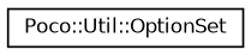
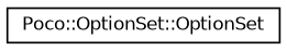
  digraph {
    rankdir=TB
-   n1 [color=black fillcolor=white fontname=Helvetica fontsize=10 height=0.2 label="Poco::Util::OptionSet" shape=record style=filled width=0.4]
+   n1 [color=black fillcolor=white fontname=Helvetica fontsize=10 height=0.2 label="Poco::OptionSet::OptionSet" shape=record style=filled width=0.4]
  }
